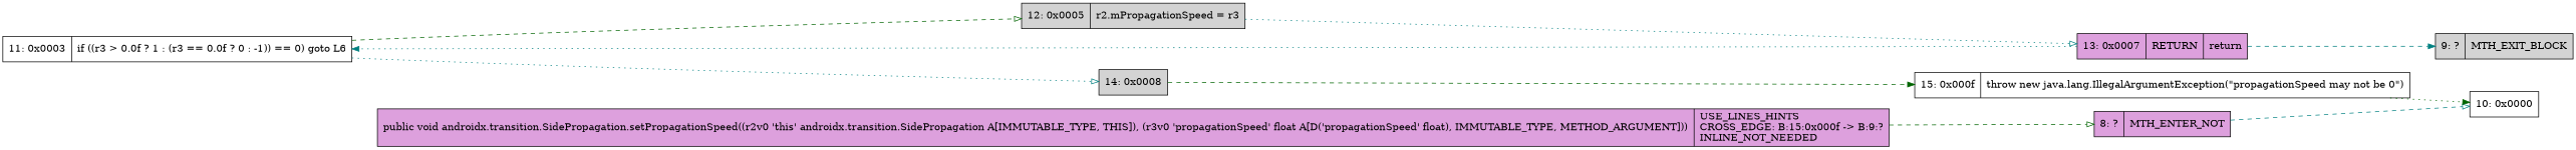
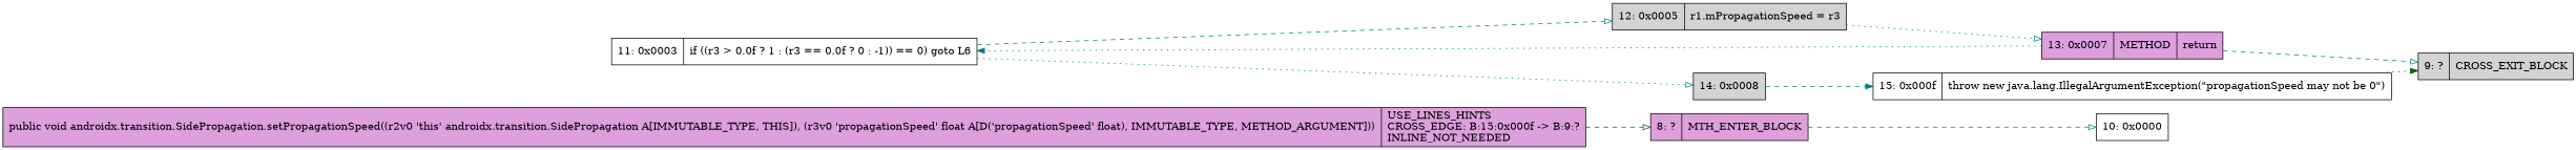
  digraph {
    rankdir=LR
    node [fillcolor=plum shape=record style=filled]
    edge [arrowhead=onormal color=teal style=dashed]
-   n1 [label="{8\:\ ?|MTH_ENTER_NOT\l}"]
+   n1 [label="{8\:\ ?|MTH_ENTER_BLOCK\l}"]
    n2 [fillcolor=white label="{10\:\ 0x0000}"]
    n3 [fillcolor=white label="{11\:\ 0x0003|if ((r3 \> 0.0f ? 1 : (r3 == 0.0f ? 0 : \-1)) == 0) goto L6\l}"]
-   n4 [fillcolor=lightgrey label="{12\:\ 0x0005|r2.mPropagationSpeed = r3\l}"]
+   n4 [fillcolor=lightgrey label="{12\:\ 0x0005|r1.mPropagationSpeed = r3\l}"]
    n5 [fillcolor=lightgrey label="{14\:\ 0x0008}"]
-   n6 [label="{13\:\ 0x0007|RETURN\l|return\l}"]
+   n6 [label="{13\:\ 0x0007|METHOD\l|return\l}"]
    n7 [fillcolor=white label="{15\:\ 0x000f|throw new java.lang.IllegalArgumentException(\"propagationSpeed may not be 0\")\l}"]
-   n8 [fillcolor=lightgrey label="{9\:\ ?|MTH_EXIT_BLOCK\l}"]
+   n8 [fillcolor=lightgrey label="{9\:\ ?|CROSS_EXIT_BLOCK\l}"]
    n9 [label="{public void androidx.transition.SidePropagation.setPropagationSpeed((r2v0 'this' androidx.transition.SidePropagation A[IMMUTABLE_TYPE, THIS]), (r3v0 'propagationSpeed' float A[D('propagationSpeed' float), IMMUTABLE_TYPE, METHOD_ARGUMENT]))  | USE_LINES_HINTS\lCROSS_EDGE: B:15:0x000f \-\> B:9:?\lINLINE_NOT_NEEDED\l}"]
    n1 -> n2
-   n3 -> n4 [color=darkgreen]
+   n3 -> n4
    n3 -> n5 [style=dotted]
    n4 -> n6 [style=dotted]
-   n5 -> n7 [arrowhead=normal color=darkgreen]
+   n5 -> n7 [arrowhead=normal]
    n6 -> n3 [arrowhead=normal style=dotted]
-   n6 -> n8 [arrowhead=normal]
-   n7 -> n2 [arrowhead=normal color=darkgreen style=dotted]
+   n6 -> n8
+   n7 -> n8 [arrowhead=normal color=darkgreen style=dotted]
    n9 -> n1 [color=darkgreen]
  }
